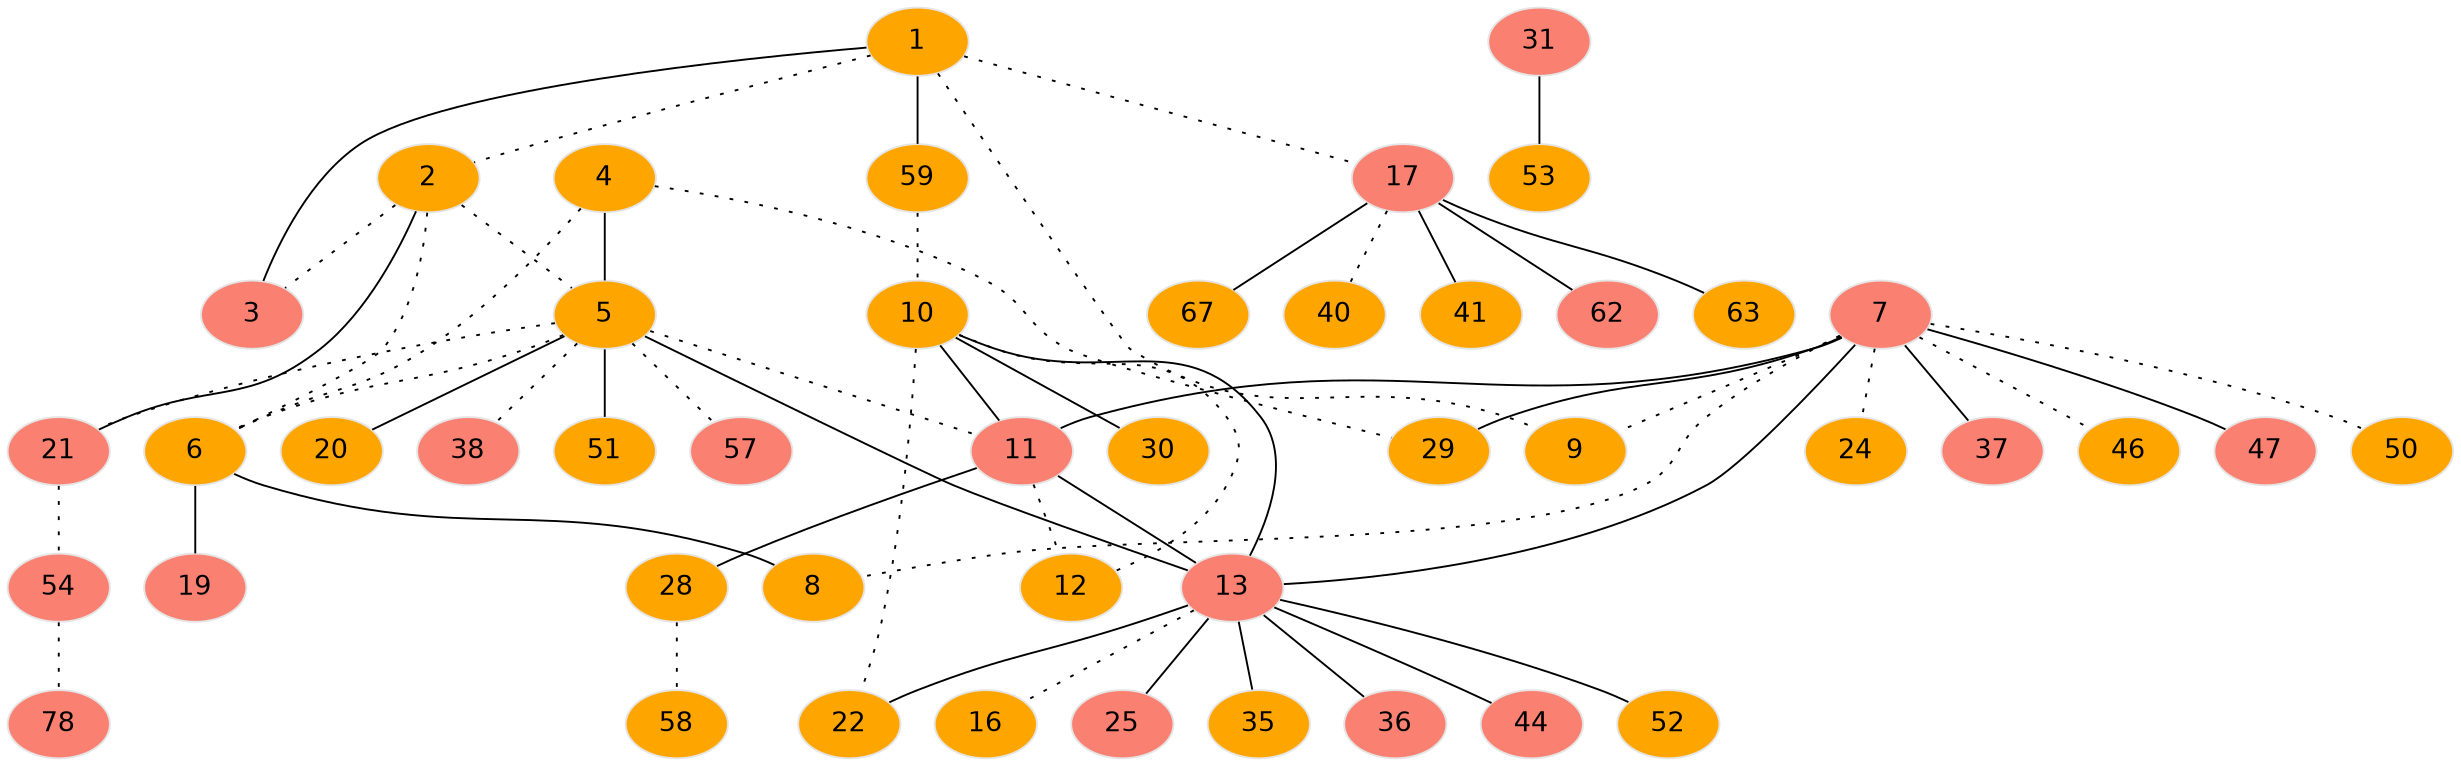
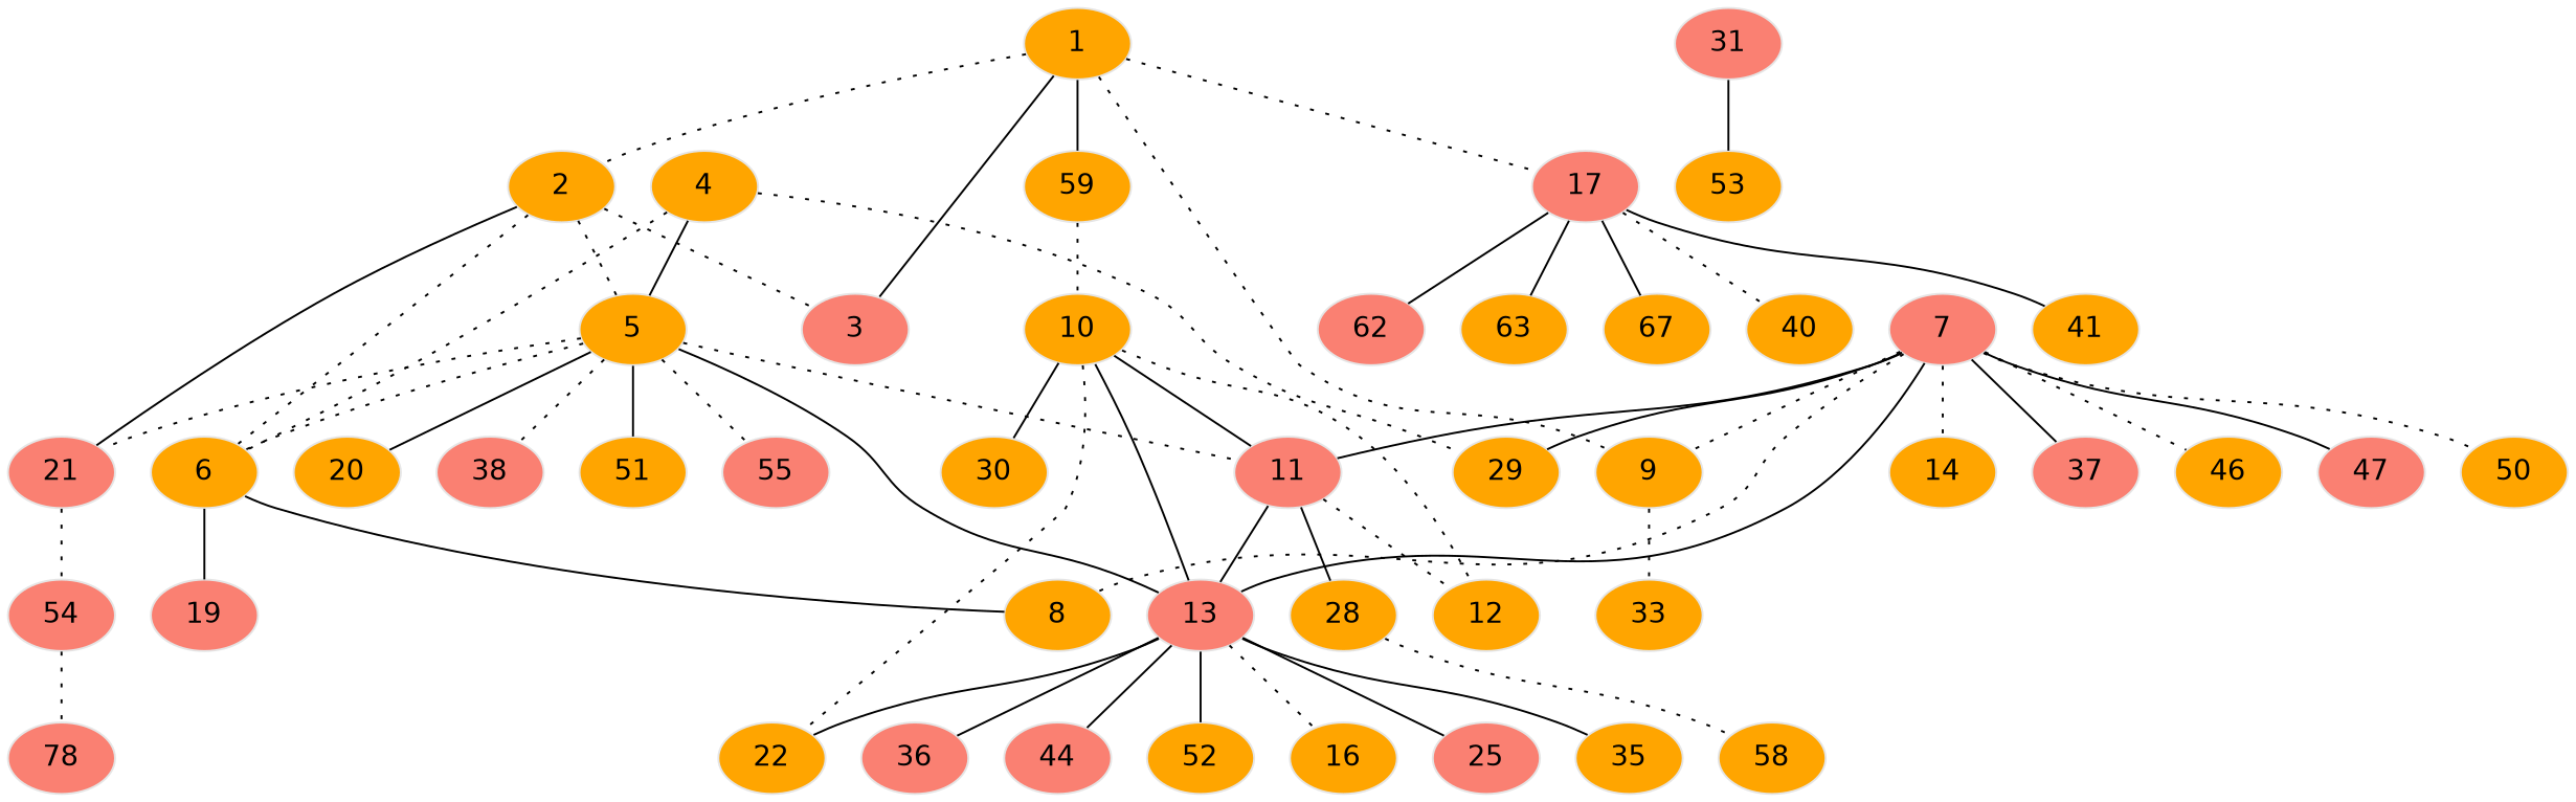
  graph {
    fontname="DejaVu Sans"
    node [color=gray90 fillcolor=orange fontname="DejaVu Sans" style=filled]
    edge [fontname="DejaVu Sans" style=solid]
    1
    2
    3 [fillcolor=salmon]
    9 [super="+54+55+66+56"]
    17 [fillcolor=salmon]
    59 [super="+64"]
    5 [super="+15"]
    6
    21 [fillcolor=salmon super="+43+42"]
+   33
    40
    41
    62 [fillcolor=salmon]
    63
    67
    31 [fillcolor=salmon]
    53
    10
    11 [fillcolor=salmon super="+65"]
    13 [fillcolor=salmon super="+14+18+26"]
    20
    38 [fillcolor=salmon super="+39"]
    51
-   57 [fillcolor=salmon]
+   57 [fillcolor=salmon label=55]
    8
    19 [fillcolor=salmon super="+27"]
    12 [super="+61"]
    22 [super="+23"]
    30
    n30 [fillcolor=salmon label=54]
    4
    29 [super="+32"]
    28
    16
    25 [fillcolor=salmon]
    35
    36 [fillcolor=salmon]
    44 [fillcolor=salmon super="+45+49"]
    52
    7 [fillcolor=salmon]
-   24
+   24 [label=14]
    37 [fillcolor=salmon]
    46
    47 [fillcolor=salmon]
    50 [super="+60"]
    58 [super="+68"]
    n47 [fillcolor=salmon label=78]
    1 -- 2 [style=dotted]
    1 -- 3
    1 -- 9 [style=dotted]
    1 -- 17 [style=dotted]
    1 -- 59
    2 -- 3 [style=dotted]
    2 -- 5 [style=dotted]
    2 -- 6 [style=dotted]
    2 -- 21
+   9 -- 33 [style=dotted]
    17 -- 40 [style=dotted]
    17 -- 41
    17 -- 62
    17 -- 63
    17 -- 67
    59 -- 10 [style=dotted]
    5 -- 6 [style=dotted]
    5 -- 21 [style=dotted]
    5 -- 11 [style=dotted]
    5 -- 13 [weight=2]
    5 -- 20
    5 -- 38 [style=dotted]
    5 -- 51
    5 -- 57 [style=dotted]
    6 -- 8
    6 -- 19
    21 -- n30 [style=dotted]
    31 -- 53
    10 -- 11
    10 -- 13
    10 -- 12 [style=dotted]
    10 -- 22 [style=dotted]
    10 -- 30
    11 -- 13
    11 -- 12 [style=dotted]
    11 -- 28
    13 -- 22
    13 -- 16 [style=dotted]
    13 -- 25
    13 -- 35
    13 -- 36
    13 -- 44
    13 -- 52
    n30 -- n47 [style=dotted]
    4 -- 5
    4 -- 6 [style=dotted]
    4 -- 29 [style=dotted]
    28 -- 58 [style=dotted]
    7 -- 9 [style=dotted]
    7 -- 11
    7 -- 13
    7 -- 8 [style=dotted]
    7 -- 29 [weight=2]
    7 -- 24 [style=dotted]
    7 -- 37
    7 -- 46 [style=dotted]
    7 -- 47
    7 -- 50 [style=dotted]
  }
